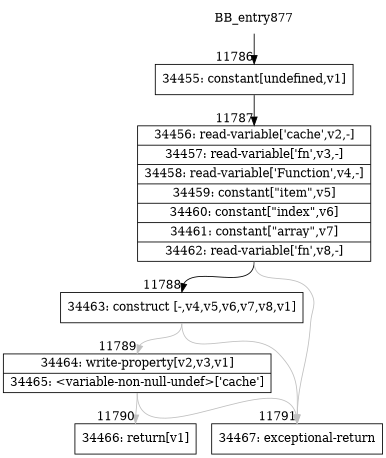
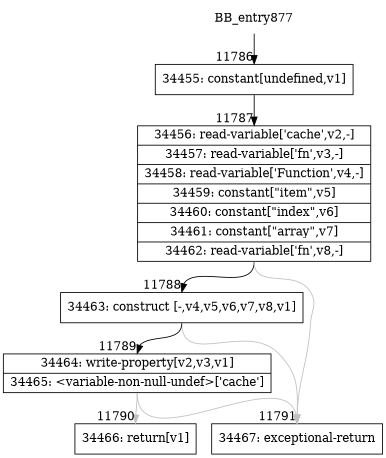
  digraph {
    rankdir=TD
    node [shape=record]
    edge [headport=n tailport=s]
    n1 [label=BB_entry877 shape=none]
    n2 [label="{34455: constant[undefined,v1]}"]
    n3 [label="{34456: read-variable['cache',v2,-]|34457: read-variable['fn',v3,-]|34458: read-variable['Function',v4,-]|34459: constant[\"item\",v5]|34460: constant[\"index\",v6]|34461: constant[\"array\",v7]|34462: read-variable['fn',v8,-]}"]
    n4 [label="{34463: construct [-,v4,v5,v6,v7,v8,v1]}"]
    n5 [label="{34467: exceptional-return}"]
    n6 [label="{34464: write-property[v2,v3,v1]|34465: \<variable-non-null-undef\>['cache']}"]
    n7 [label="{34466: return[v1]}"]
    n1 -> n2 [headlabel="    11786"]
    n2 -> n3 [headlabel="      11787"]
    n3 -> n4 [headlabel="      11788"]
    n3 -> n5 [color=gray headlabel="      11791"]
    n4 -> n5 [color=gray]
-   n4 -> n6 [headlabel="      11789" color=gray]
+   n4 -> n6 [headlabel="      11789"]
    n6 -> n5 [color=gray]
    n6 -> n7 [color=gray headlabel="      11790"]
  }
